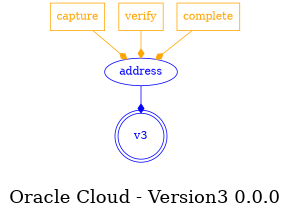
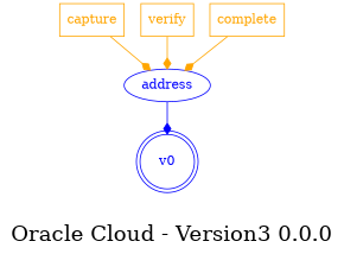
  digraph {
    fontsize=24
    label="Oracle Cloud - Version3 0.0.0"
    splines=true
    node [color=orange fontcolor=orange shape=box]
    edge [arrowhead=diamond arrowtail=none color=orange fontcolor=orange]
-   v3 [color=blue fontcolor=blue shape=doublecircle]
+   v3 [color=blue fontcolor=blue shape=doublecircle label=v0]
    address [color=blue fontcolor=blue shape=ellipse]
    capture
    verify
    complete
    address -> v3 [color=blue fontcolor=blue]
    capture -> address
    verify -> address
    complete -> address
  }
